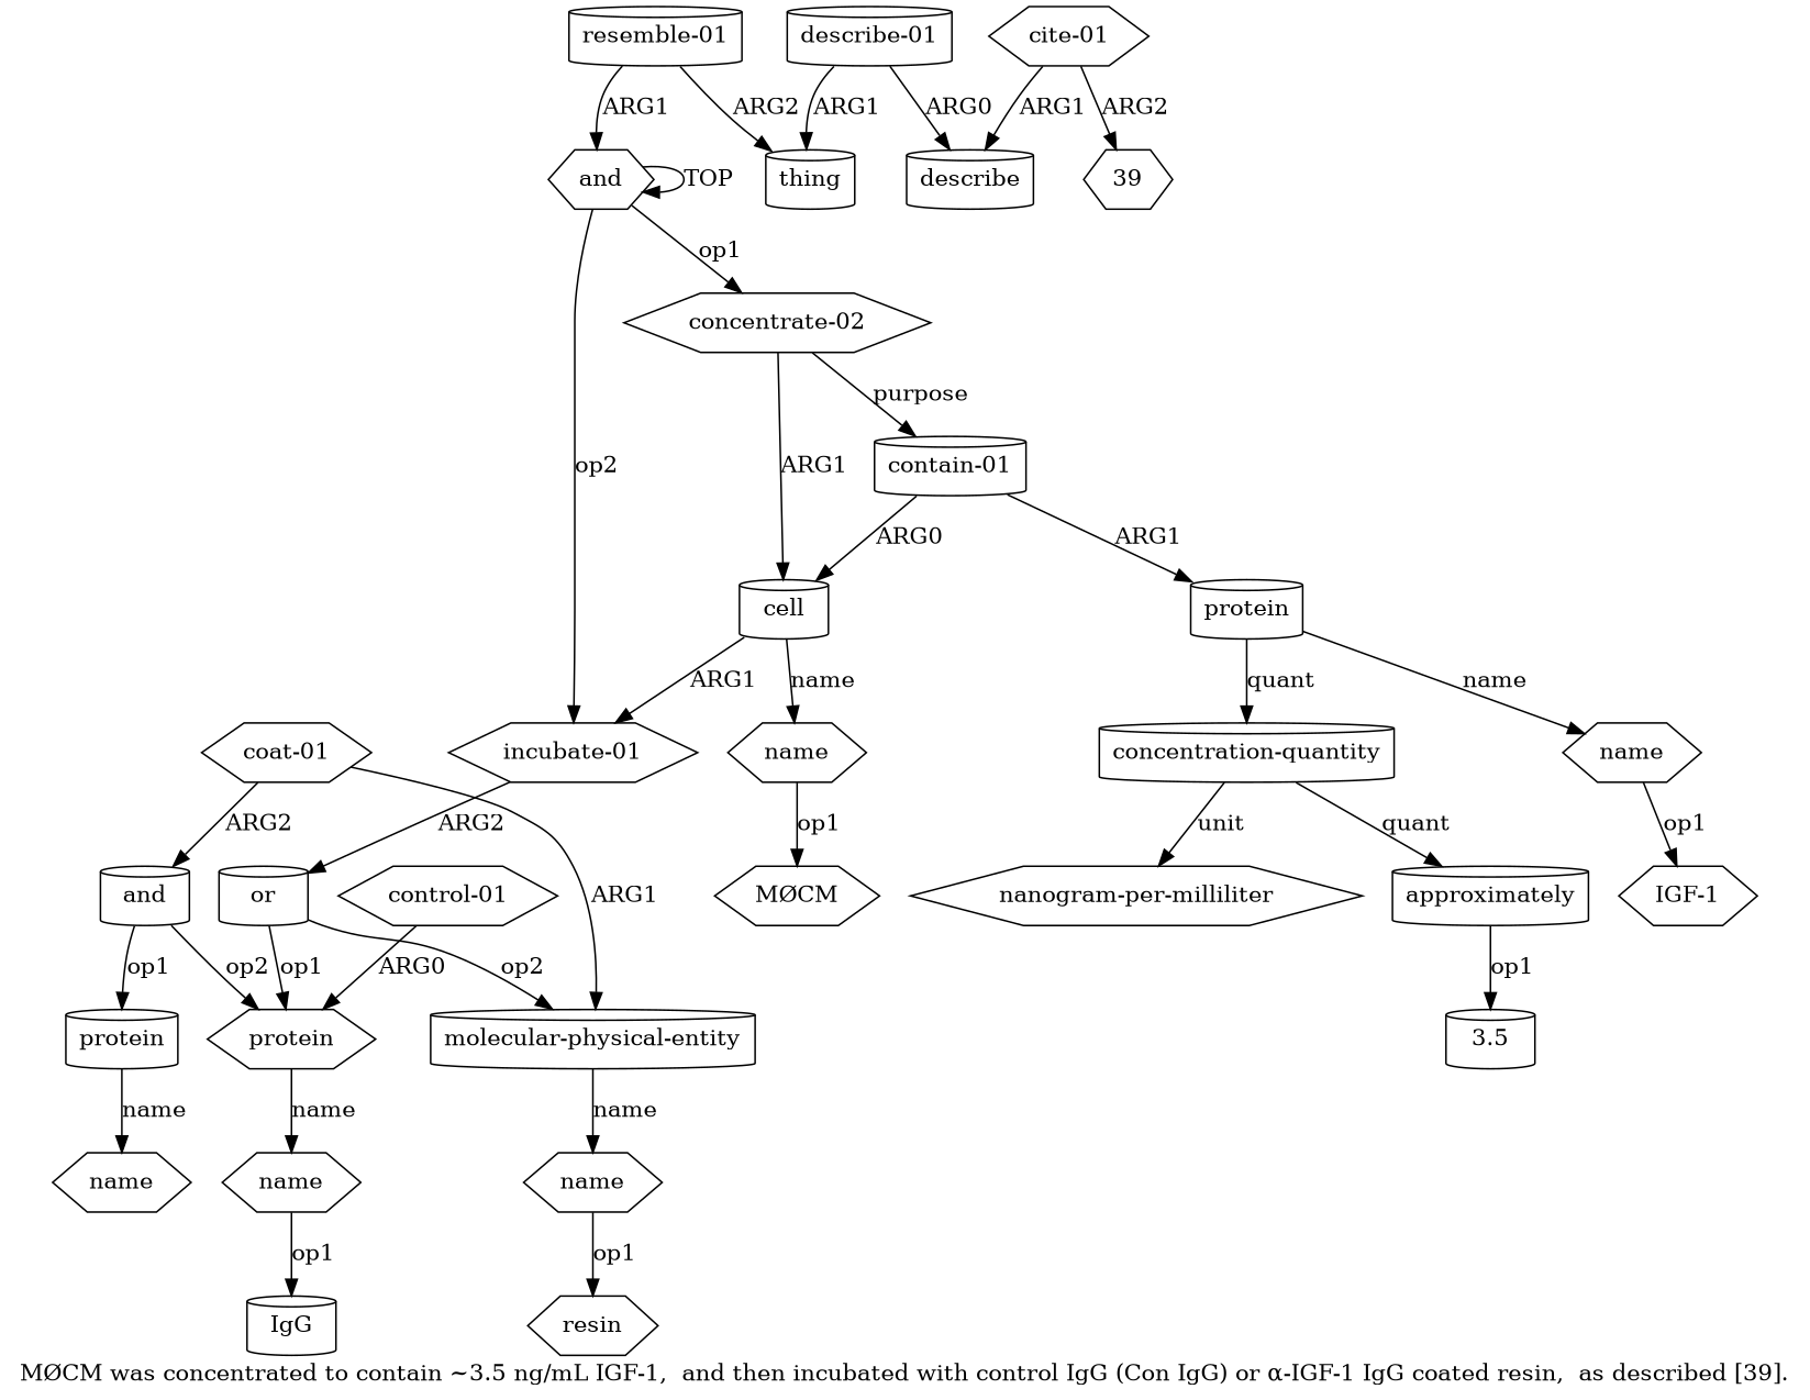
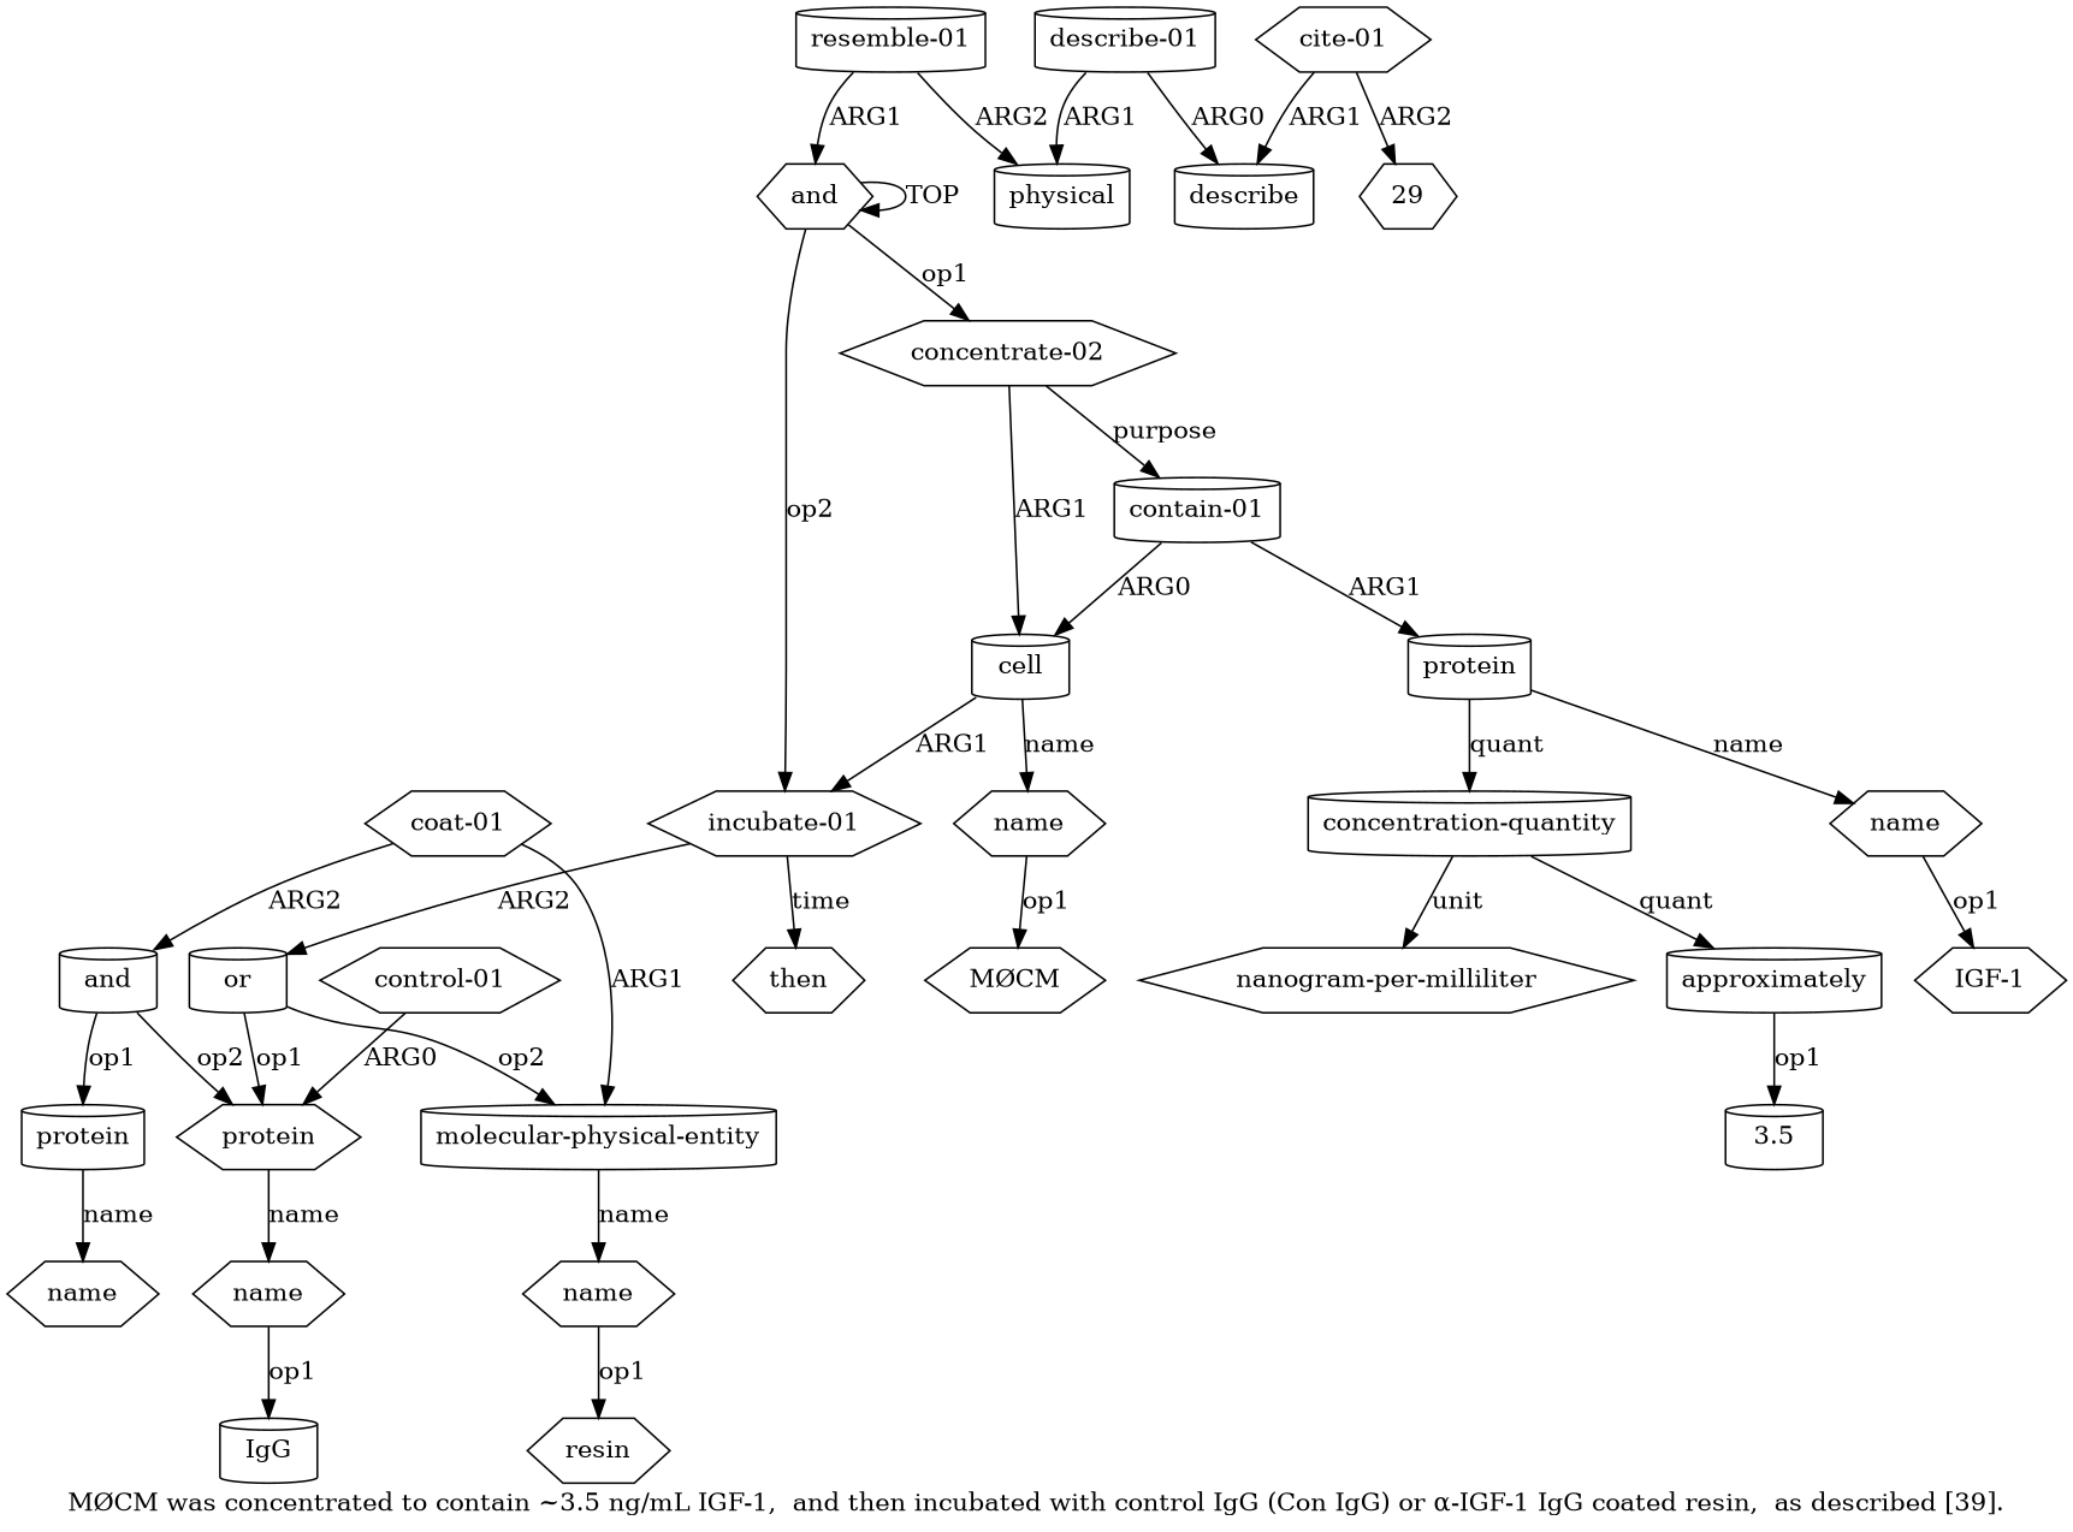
  digraph {
    label="MØCM was concentrated to contain ~3.5 ng/mL IGF-1,  and then incubated with control IgG (Con IgG) or α-IGF-1 IgG coated resin,  as described [39]."
    node [color=black gold_ind=-1 gold_label=name shape=hexagon test_ind=-1 test_label=name]
    edge [color=black gold_label=op1 test_label=op1]
    n1 [gold_ind=20 label=name test_ind=20]
+   n2 [gold_ind=21 gold_label=then label=then test_ind=21 test_label=then]
    n3 [gold_ind=22 gold_label="resemble-01" label="resemble-01" shape=cylinder test_ind=22 test_label="resemble-01"]
-   n4 [gold_ind=23 gold_label=thing label=thing shape=cylinder test_ind=23 test_label=thing]
+   n4 [gold_ind=23 gold_label=thing label=physical shape=cylinder test_ind=23 test_label=thing]
    n5 [gold_ind=0 gold_label=and label=and test_ind=0 test_label=and]
    n6 [gold_ind=10 gold_label="incubate-01" label="incubate-01" test_ind=10 test_label="incubate-01"]
    n7 [gold_ind=1 gold_label="concentrate-02" label="concentrate-02" test_ind=1 test_label="concentrate-02"]
    n8 [gold_ind=11 gold_label=or label=or shape=cylinder test_ind=11 test_label=or]
    n9 [gold_ind=2 gold_label=cell label=cell shape=cylinder test_ind=2 test_label=cell]
    n10 [gold_ind=4 gold_label="contain-01" label="contain-01" shape=cylinder test_ind=4 test_label="contain-01"]
    n11 [gold_ind=24 gold_label="describe-01" label="describe-01" shape=cylinder test_ind=24 test_label="describe-01"]
    n12 [gold_ind=25 gold_label=publication label=describe shape=cylinder test_ind=25 test_label=publication]
    n13 [gold_ind=26 gold_label="cite-01" label="cite-01" test_ind=26 test_label="cite-01"]
-   n14 [gold_label=39 label=39 test_label=39]
+   n14 [gold_label=39 label=29 test_label=39]
    n15 [gold_label=IgG label=IgG shape=cylinder test_label=IgG]
    n16 [gold_label=resin label=resin test_label=resin]
    n17 [gold_label=3.5 label=3.5 shape=cylinder test_label=3.5]
    n18 [gold_ind=15 gold_label="molecular-physical-entity" label="molecular-physical-entity" shape=cylinder test_ind=15 test_label="molecular-physical-entity"]
    n19 [gold_ind=16 label=name test_ind=16]
    n20 [gold_ind=14 gold_label="control-01" label="control-01" test_ind=14 test_label="control-01"]
    n21 [gold_ind=12 gold_label=protein label=protein test_ind=12 test_label=protein]
    n22 [gold_ind=13 label=name test_ind=13]
    n23 [gold_ind=17 gold_label="coat-01" label="coat-01" test_ind=17 test_label="coat-01"]
    n24 [gold_ind=18 gold_label=and label=and shape=cylinder test_ind=18 test_label=and]
    n25 [gold_ind=19 gold_label=protein label=protein shape=cylinder test_ind=19 test_label=protein]
    n26 [gold_ind=3 label=name test_ind=3]
    n27 [gold_label="MØCM" label="MØCM" test_label="MØCM"]
    n28 [gold_ind=5 gold_label=protein label=protein shape=cylinder test_ind=5 test_label=protein]
    n29 [gold_ind=7 gold_label="concentration-quantity" label="concentration-quantity" shape=cylinder test_ind=7 test_label="concentration-quantity"]
    n30 [gold_ind=6 label=name test_ind=6]
    n31 [gold_ind=9 gold_label="nanogram-per-milliliter" label="nanogram-per-milliliter" test_ind=9 test_label="nanogram-per-milliliter"]
    n32 [gold_ind=8 gold_label=approximately label=approximately shape=cylinder test_ind=8 test_label=approximately]
    n33 [gold_label="IGF-1" label="IGF-1" test_label="IGF-1"]
    n3 -> n4 [gold_label=ARG2 label=ARG2 test_label=ARG2]
    n3 -> n5 [gold_label=ARG1 label=ARG1 test_label=ARG1]
    n5 -> n5 [gold_label=TOP label=TOP test_label=TOP]
    n5 -> n6 [gold_label=op2 label=op2 test_label=op2]
    n5 -> n7 [label=op1]
+   n6 -> n2 [gold_label=time label=time test_label=time]
    n6 -> n8 [gold_label=ARG2 label=ARG2 test_label=ARG2]
    n7 -> n9 [gold_label=ARG1 label=ARG1 test_label=ARG1]
    n7 -> n10 [gold_label=purpose label=purpose test_label=purpose]
    n8 -> n18 [gold_label=op2 label=op2 test_label=op2]
    n8 -> n21 [label=op1]
    n9 -> n6 [gold_label=ARG1 label=ARG1 test_label=ARG1]
    n9 -> n26 [gold_label=name label=name test_label=name]
    n10 -> n9 [gold_label=ARG0 label=ARG0 test_label=ARG0]
    n10 -> n28 [gold_label=ARG1 label=ARG1 test_label=ARG1]
    n11 -> n4 [gold_label=ARG1 label=ARG1 test_label=ARG1]
    n11 -> n12 [gold_label=ARG0 label=ARG0 test_label=ARG0]
    n13 -> n12 [gold_label=ARG1 label=ARG1 test_label=ARG1]
    n13 -> n14 [gold_label=ARG2 label=ARG2 test_label=ARG2]
    n18 -> n19 [gold_label=name label=name test_label=name]
    n19 -> n16 [label=op1]
    n20 -> n21 [gold_label=ARG0 label=ARG0 test_label=ARG0]
    n21 -> n22 [gold_label=name label=name test_label=name]
    n22 -> n15 [label=op1]
    n23 -> n18 [gold_label=ARG1 label=ARG1 test_label=ARG1]
    n23 -> n24 [gold_label=ARG2 label=ARG2 test_label=ARG2]
    n24 -> n21 [gold_label=op2 label=op2 test_label=op2]
    n24 -> n25 [label=op1]
    n25 -> n1 [gold_label=name label=name test_label=name]
    n26 -> n27 [label=op1]
    n28 -> n29 [gold_label=quant label=quant test_label=quant]
    n28 -> n30 [gold_label=name label=name test_label=name]
    n29 -> n31 [gold_label=unit label=unit test_label=unit]
    n29 -> n32 [gold_label=quant label=quant test_label=quant]
    n30 -> n33 [label=op1]
    n32 -> n17 [label=op1]
  }
